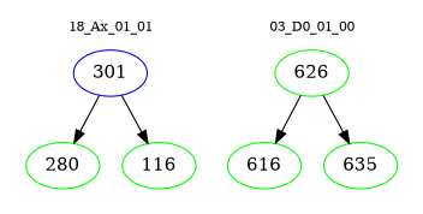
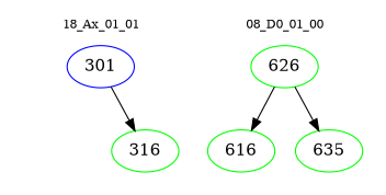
  digraph {
    node [color=green]
    edge [color=black]
    n1 [color=blue label=301]
-   n2 [label=280]
-   n3 [label=116]
+   n3 [label=316]
    n4 [label=626]
    n5 [label=616]
    n6 [label=635]
    subgraph cluster_1 {
      color=white
      fontsize=10
      label="18_Ax_01_01"
      n1
-     n2
      n3
    }
    subgraph cluster_2 {
      color=white
      fontsize=10
-     label="03_D0_01_00"
+     label="08_D0_01_00"
      n4
      n5
      n6
    }
-   n1 -> n2
    n1 -> n3
    n4 -> n5
    n4 -> n6
  }
